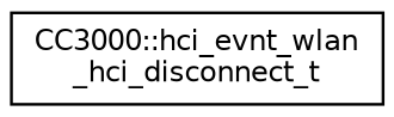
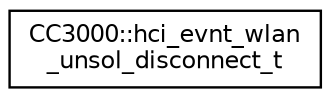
  digraph {
    rankdir=TB
-   n1 [color=black fillcolor=white fontname=Helvetica fontsize=10 height=0.2 label="CC3000::hci_evnt_wlan\l_hci_disconnect_t" shape=record style=filled width=0.4]
+   n1 [color=black fillcolor=white fontname=Helvetica fontsize=10 height=0.2 label="CC3000::hci_evnt_wlan\l_unsol_disconnect_t" shape=record style=filled width=0.4]
  }
